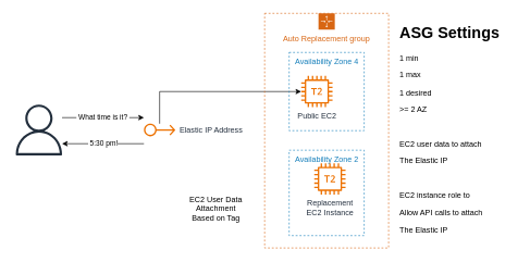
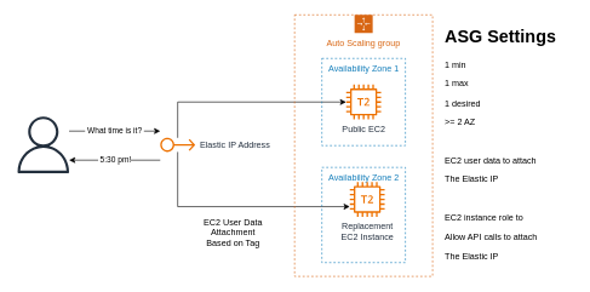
  <mxCell id="0" />
  <mxCell id="1" parent="0" />
  <mxCell id="2" value="&amp;nbsp;What time is it?&amp;nbsp;" style="edgeStyle=orthogonalEdgeStyle;rounded=0;orthogonalLoop=1;jettySize=auto;html=1;" edge="1" parent="1"><mxGeometry relative="1" as="geometry"><mxPoint x="94.455" y="180" as="sourcePoint" /><mxPoint x="220" y="180" as="targetPoint" /></mxGeometry></mxCell>
  <mxCell id="3" value="&amp;nbsp;5:30 pm!" style="edgeStyle=orthogonalEdgeStyle;rounded=0;orthogonalLoop=1;jettySize=auto;html=1;" edge="1" parent="1"><mxGeometry relative="1" as="geometry"><mxPoint x="220" y="220" as="sourcePoint" /><mxPoint x="94.455" y="220" as="targetPoint" /></mxGeometry></mxCell>
  <mxCell id="4" value="" style="sketch=0;outlineConnect=0;fontColor=#232F3E;gradientColor=none;fillColor=#232F3D;strokeColor=none;dashed=0;verticalLabelPosition=bottom;verticalAlign=top;align=center;html=1;fontSize=12;fontStyle=0;aspect=fixed;pointerEvents=1;shape=mxgraph.aws4.user;" vertex="1" parent="1"><mxGeometry x="20" y="160" width="78" height="78" as="geometry" /></mxCell>
  <mxCell id="5" style="edgeStyle=orthogonalEdgeStyle;rounded=0;orthogonalLoop=1;jettySize=auto;html=1;" edge="1" parent="1" source="7" target="11"><mxGeometry relative="1" as="geometry"><Array as="points"><mxPoint x="244" y="140" /></Array></mxGeometry></mxCell>
+ <mxCell id="6" style="edgeStyle=orthogonalEdgeStyle;rounded=0;orthogonalLoop=1;jettySize=auto;html=1;" edge="1" parent="1" source="7" target="12"><mxGeometry relative="1" as="geometry"><Array as="points"><mxPoint x="244" y="284" /></Array></mxGeometry></mxCell>
  <mxCell id="7" value="Elastic IP Address" style="sketch=0;outlineConnect=0;fontColor=#232F3E;gradientColor=none;fillColor=#ED7100;strokeColor=none;dashed=0;verticalLabelPosition=middle;verticalAlign=middle;align=left;html=1;fontSize=12;fontStyle=0;aspect=fixed;pointerEvents=1;shape=mxgraph.aws4.elastic_ip_address;labelPosition=right;spacingLeft=5;" vertex="1" parent="1"><mxGeometry x="220" y="189" width="48" height="20" as="geometry" /></mxCell>
- <mxCell id="8" value="Auto Replacement group" style="points=[[0,0],[0.25,0],[0.5,0],[0.75,0],[1,0],[1,0.25],[1,0.5],[1,0.75],[1,1],[0.75,1],[0.5,1],[0.25,1],[0,1],[0,0.75],[0,0.5],[0,0.25]];outlineConnect=0;gradientColor=none;html=1;whiteSpace=wrap;fontSize=12;fontStyle=0;container=1;pointerEvents=0;collapsible=0;recursiveResize=0;shape=mxgraph.aws4.groupCenter;grIcon=mxgraph.aws4.group_auto_scaling_group;grStroke=1;strokeColor=#D86613;fillColor=none;verticalAlign=top;align=center;fontColor=#D86613;dashed=1;spacingTop=25;" vertex="1" parent="1"><mxGeometry x="405" y="20" width="190" height="360" as="geometry" /></mxCell>
- <mxCell id="9" value="Availability Zone 4" style="fillColor=none;strokeColor=#147EBA;dashed=1;verticalAlign=top;fontStyle=0;fontColor=#147EBA;whiteSpace=wrap;html=1;" vertex="1" parent="8"><mxGeometry x="37.5" y="60" width="115" height="120" as="geometry" /></mxCell>
+ <mxCell id="8" value="Auto Scaling group" style="points=[[0,0],[0.25,0],[0.5,0],[0.75,0],[1,0],[1,0.25],[1,0.5],[1,0.75],[1,1],[0.75,1],[0.5,1],[0.25,1],[0,1],[0,0.75],[0,0.5],[0,0.25]];outlineConnect=0;gradientColor=none;html=1;whiteSpace=wrap;fontSize=12;fontStyle=0;container=1;pointerEvents=0;collapsible=0;recursiveResize=0;shape=mxgraph.aws4.groupCenter;grIcon=mxgraph.aws4.group_auto_scaling_group;grStroke=1;strokeColor=#D86613;fillColor=none;verticalAlign=top;align=center;fontColor=#D86613;dashed=1;spacingTop=25;" vertex="1" parent="1"><mxGeometry x="405" y="20" width="190" height="360" as="geometry" /></mxCell>
+ <mxCell id="9" value="Availability Zone 1" style="fillColor=none;strokeColor=#147EBA;dashed=1;verticalAlign=top;fontStyle=0;fontColor=#147EBA;whiteSpace=wrap;html=1;" vertex="1" parent="8"><mxGeometry x="37.5" y="60" width="115" height="120" as="geometry" /></mxCell>
  <mxCell id="10" value="Availability Zone 2" style="fillColor=none;strokeColor=#147EBA;dashed=1;verticalAlign=top;fontStyle=0;fontColor=#147EBA;whiteSpace=wrap;html=1;" vertex="1" parent="8"><mxGeometry x="37.5" y="210" width="115" height="131" as="geometry" /></mxCell>
- <mxCell id="11" value="Public EC2" style="sketch=0;outlineConnect=0;fontColor=#232F3E;gradientColor=none;fillColor=#ED7100;strokeColor=none;dashed=0;verticalLabelPosition=bottom;verticalAlign=top;align=center;html=1;fontSize=12;fontStyle=0;aspect=fixed;pointerEvents=1;shape=mxgraph.aws4.t2_instance;" vertex="1" parent="8"><mxGeometry x="56" y="96" width="48" height="48" as="geometry" /></mxCell>
+ <mxCell id="11" value="Public EC2" style="sketch=0;outlineConnect=0;fontColor=#232F3E;gradientColor=none;fillColor=#ED7100;strokeColor=none;dashed=0;verticalLabelPosition=bottom;verticalAlign=top;align=center;html=1;fontSize=12;fontStyle=0;aspect=fixed;pointerEvents=1;shape=mxgraph.aws4.t2_instance;" vertex="1" parent="8"><mxGeometry x="71" y="96" width="48" height="48" as="geometry" /></mxCell>
  <mxCell id="12" value="Replacement&lt;div&gt;EC2 Instance&lt;/div&gt;" style="sketch=0;outlineConnect=0;fontColor=#232F3E;gradientColor=none;fillColor=#ED7100;strokeColor=none;dashed=0;verticalLabelPosition=bottom;verticalAlign=top;align=center;html=1;fontSize=12;fontStyle=0;aspect=fixed;pointerEvents=1;shape=mxgraph.aws4.t2_instance;" vertex="1" parent="8"><mxGeometry x="76" y="230" width="48" height="48" as="geometry" /></mxCell>
- <mxCell id="13" value="EC2 User Data&lt;div&gt;Attachment&lt;/div&gt;&lt;div&gt;Based on Tag&lt;/div&gt;" style="text;html=1;align=center;verticalAlign=middle;resizable=0;points=[];autosize=1;strokeColor=none;fillColor=none;" vertex="1" parent="1"><mxGeometry x="280" y="290" width="100" height="60" as="geometry" /></mxCell>
+ <mxCell id="13" value="EC2 User Data&lt;div&gt;Attachment&lt;/div&gt;&lt;div&gt;Based on Tag&lt;/div&gt;" style="text;html=1;align=center;verticalAlign=middle;resizable=0;points=[];autosize=1;strokeColor=none;fillColor=none;" vertex="1" parent="1"><mxGeometry x="270" y="290" width="100" height="60" as="geometry" /></mxCell>
  <mxCell id="14" value="&lt;h1 style=&quot;margin-top: 0px;&quot;&gt;ASG Settings&lt;/h1&gt;&lt;p&gt;1 min&lt;/p&gt;&lt;p&gt;1 max&lt;/p&gt;&lt;p&gt;1 desired&lt;/p&gt;&lt;p&gt;&amp;gt;= 2 AZ&lt;/p&gt;&lt;p&gt;&lt;br&gt;&lt;/p&gt;&lt;p&gt;EC2 user data to attach&lt;/p&gt;&lt;p&gt;The Elastic IP&lt;/p&gt;&lt;p&gt;&lt;br&gt;&lt;/p&gt;&lt;p&gt;EC2 instance role to&lt;/p&gt;&lt;p&gt;Allow API calls to attach&lt;/p&gt;&lt;p&gt;The Elastic IP&lt;/p&gt;" style="text;html=1;whiteSpace=wrap;overflow=hidden;rounded=0;" vertex="1" parent="1"><mxGeometry x="610" y="30" width="180" height="340" as="geometry" /></mxCell>
